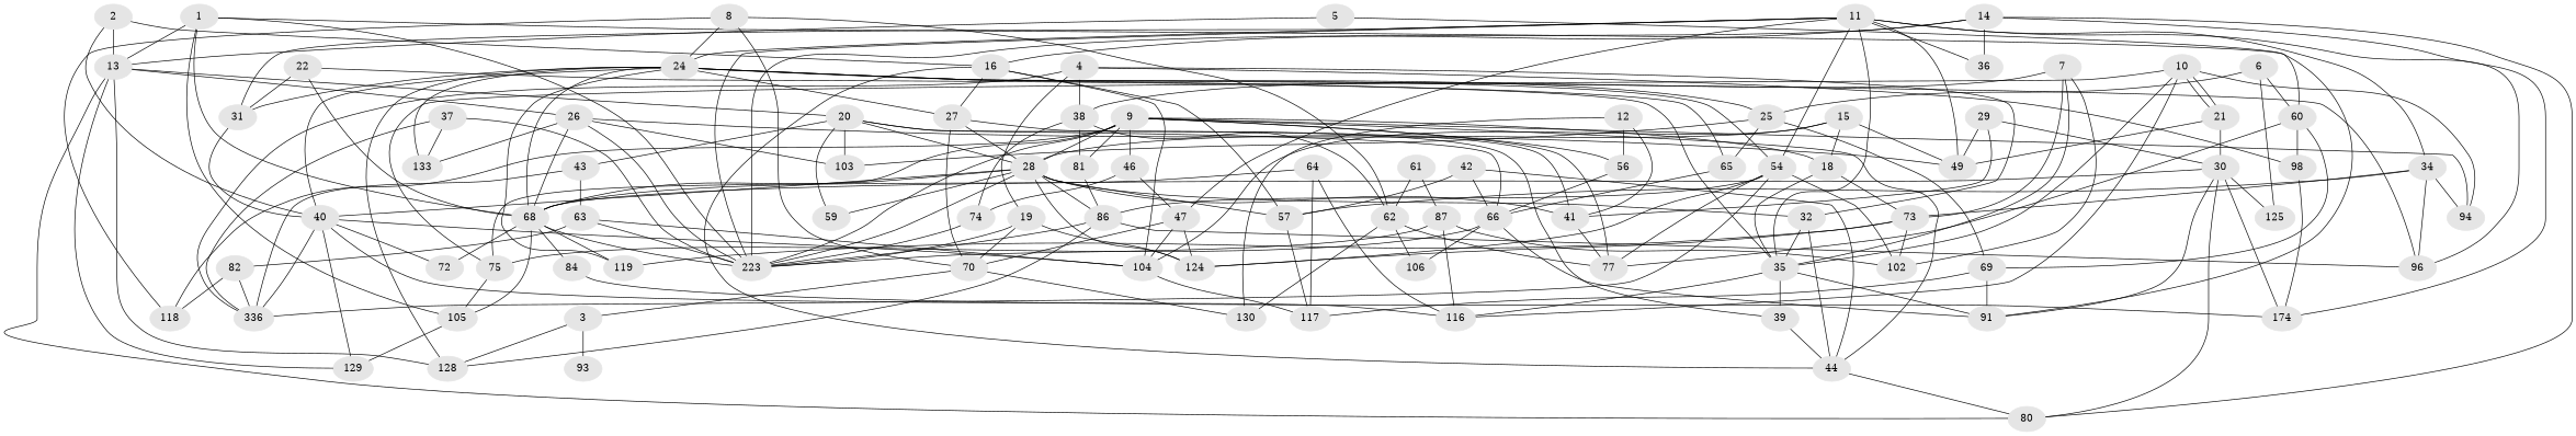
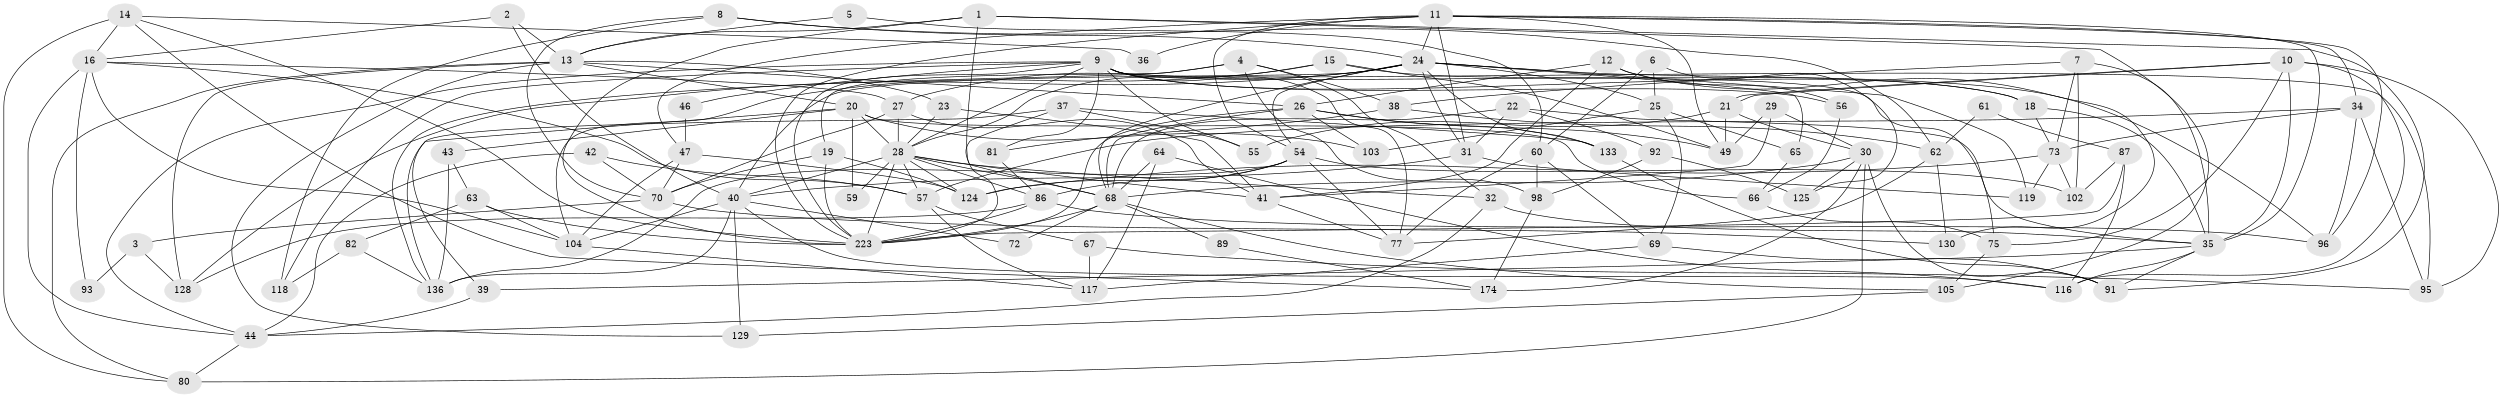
  graph {
    node [color=gray90 style=filled]
    13 [super="+17"]
    128
    26 [super="+109"]
    20 [super="+85+48"]
+   23 [super="+33"]
    80
    129
    1
    68 [super="+100+113"]
    91
    105
    n12 [label=223 super="+126+131"]
    119
    72
-   84
+   84 [label=89]
    2 [super="+112"]
    16 [super="+137"]
    40 [super="+52"]
    93 [super="+120"]
    44 [super="+50"]
    104
    27
    57 [super="+122"]
-   136 [label=336]
+   136
    116 [super="+132"]
    3
    4
    19
    32 [super="+58"]
    38
    98
    70
    124
    35 [super="+115+45"]
    62
    n36 [label=81]
-   74
    n38 [label=174]
    5
    60
    77 [super="+78"]
    69
    6
    25
    125
    103
    65 [super="+110"]
    39
    7
    73 [super="+97"]
    102 [super="+107"]
    24 [super="+71+114"]
    31
    54 [super="+95"]
    96
    133
    8
    118
    130
-   106
    9 [super="+89"]
    18
    28 [super="+101+81"]
    46
+   55
    56
    75
-   94
+   94 [label=95]
    41
    59
    86
    47 [super="+79"]
    66
    10
    21
    49 [super="+121"]
    30
    11 [super="+76"]
    34 [super="+53"]
    36
    12
    43
    14
    15 [super="+99"]
    117
+   67
    63 [super="+127"]
    22
+   92
    29
    37
    42
    82
    61
    87
    64
    13 -- 128
    13 -- 26
    13 -- 20
+   13 -- 23
    13 -- 80
    13 -- 129
    26 -- 68
    26 -- n12
    26 -- 103
    26 -- 133
    26 -- 49
    20 -- 103
    20 -- 39
    20 -- 28
    20 -- 59
    20 -- 66
    20 -- 43
+   23 -- 28
+   23 -- 41
    1 -- 13
    1 -- 68
    1 -- 91
    1 -- 105
    1 -- n12
    68 -- 105
    68 -- n12
-   68 -- 119
+   31 -- 119
    68 -- 72
    68 -- 84
    105 -- 129
    84 -- n38
    2 -- 13
    2 -- 16
    2 -- 40
+   16 -- 93 [weight=2]
    16 -- 44
    16 -- 104
    16 -- 27
    16 -- 57
    40 -- 129
    40 -- 72
    40 -- 104
    40 -- 136
    40 -- 116
    44 -- 80
    104 -- 117
    27 -- 70
    27 -- 28
    27 -- 41
    57 -- 117
+   57 -- 67
    3 -- 128
    3 -- 93
    4 -- 136
    4 -- 19
    4 -- 32
    4 -- 38
    4 -- 98
    19 -- n12
    19 -- 70
    19 -- 124
    32 -- 44
    32 -- 35 [weight=2]
    38 -- 62
    38 -- n36
-   38 -- 74
    98 -- n38
    70 -- 3
    70 -- 130
    35 -- 91
    35 -- 116
    35 -- 39
    62 -- 77
    62 -- 130
-   62 -- 106
    n36 -- 86
-   74 -- n12
    5 -- 13
    5 -- 60
    60 -- 98
    60 -- 77
    60 -- 69
    69 -- 91
    69 -- 117
    6 -- 60
    6 -- 25
    6 -- 125
    25 -- 69
    25 -- 103
    25 -- 65
    65 -- 66
    39 -- 44
    7 -- 38
    7 -- 35
    7 -- 73
    7 -- 102
    73 -- 119
    73 -- 124
    73 -- 102
    24 -- 128
    24 -- 68
    24 -- 119
    24 -- 40
    24 -- 27
    24 -- 25
    24 -- 65
    24 -- 31 [weight=2]
    24 -- 54
    24 -- 96
    24 -- 133
    31 -- 40
    54 -- 136
    54 -- 124
    54 -- 77
    54 -- 102
    54 -- 86
    8 -- 70
    8 -- 62
    8 -- 24
    8 -- 118
    9 -- n12
    9 -- 44
    9 -- n36
    9 -- 77
    9 -- 118
    9 -- 18
    9 -- 28
    9 -- 46
+   9 -- 55
    9 -- 56
    9 -- 75
    9 -- 94
    18 -- 35
    18 -- 73
    28 -- 68
    28 -- n12
    28 -- 40
    28 -- 57
    28 -- 32
    28 -- 124
    28 -- 41
    28 -- 59
    28 -- 86
-   46 -- 74
    46 -- 47
    56 -- 66
    75 -- 105
    41 -- 77
    86 -- 128
    86 -- n12
    86 -- 96
    47 -- 104
    47 -- 70
    47 -- 124
-   66 -- 91
-   66 -- 106
+   133 -- 91
    66 -- 75
    10 -- 116
    10 -- 35
    10 -- 75
    10 -- 94
    10 -- 21
    10 -- 21
+   21 -- 55
    21 -- 49
    21 -- 30
    30 -- 80
    30 -- 68
    30 -- 91
    30 -- n38
    30 -- 125
    11 -- n12
    11 -- 35
    11 -- 24
    11 -- 31
    11 -- 54
    11 -- 96
    11 -- 47
    11 -- 49
    11 -- 34
    11 -- 36
    34 -- 57
    34 -- 73
    34 -- 96
    34 -- 94
+   12 -- 26
    12 -- 130
    12 -- 56
    12 -- 41
    43 -- 136
    43 -- 63
    14 -- 80
    14 -- n12
    14 -- 16
    14 -- n38
    14 -- 36
    15 -- 104
    15 -- 18
    15 -- 28
    15 -- 49
+   67 -- 94
+   67 -- 117
    63 -- n12
    63 -- 104
    63 -- 82
    22 -- 68
    22 -- 35
    22 -- 31
+   22 -- 92
+   92 -- 98
+   92 -- 125
    29 -- 41
    29 -- 49
    29 -- 30
    37 -- n12
    37 -- 136
    37 -- 133
+   37 -- 55
    42 -- 44
    42 -- 57
-   42 -- 66
+   42 -- 70
    82 -- 136
    82 -- 118
    61 -- 62
    61 -- 87
    87 -- n12
    87 -- 116
    87 -- 102
    64 -- 68
    64 -- 116
    64 -- 117
  }
